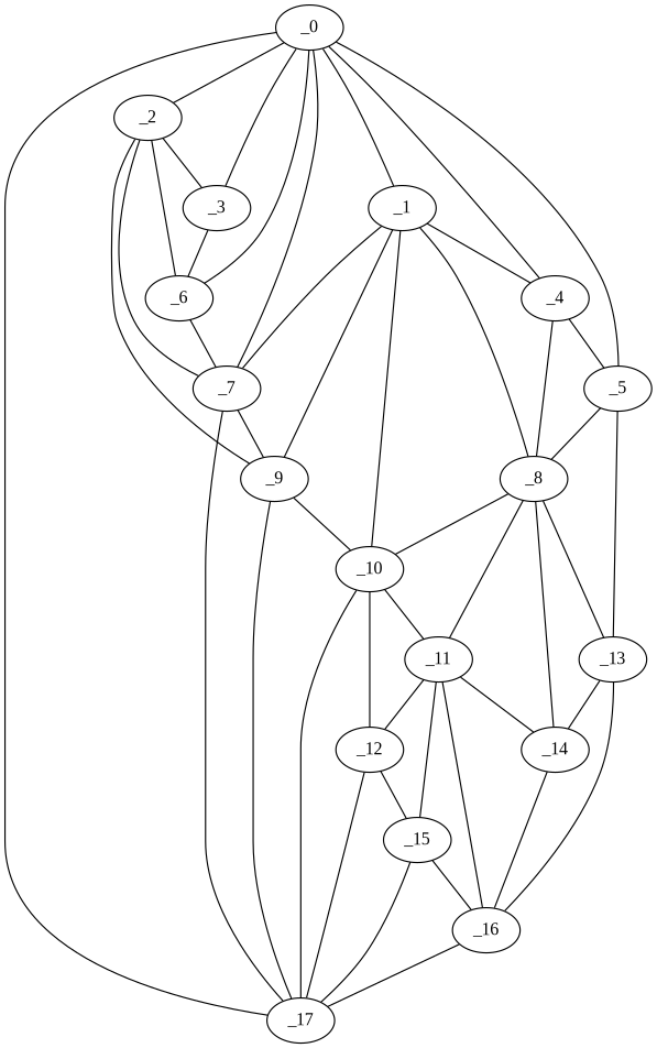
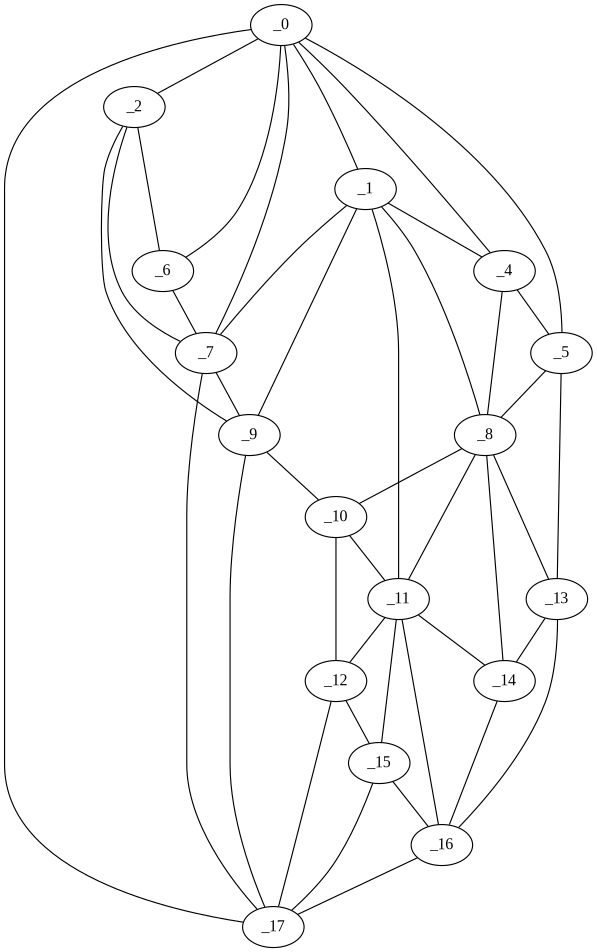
  graph {
    fontname="Liberation Serif"
    node [fontname="Liberation Serif" x=108 y=21]
    edge [fontname="Liberation Serif" valence=2]
    _0 [x=35 y=15]
    _1 [x=45 y=51]
    _2 [x=47 y=33]
-   _3 [x=48]
    _4 [x=50 y=93]
    _5 [x=52 y=113]
    _6 [x=53]
    _7 [x=60 y=23]
    _17 [x=126 y=41]
    _8 [x=65 y=74]
    _9 [x=68 y=30]
    _10 [x=84 y=39]
    _13 [y=106]
    _11 [x=104 y=69]
    _14 [x=111 y=87]
    _12 [y=45]
    _16 [x=122 y=75]
    _15 [x=120 y=57]
    _0 -- _1
    _0 -- _2
-   _0 -- _3
    _0 -- _4
    _0 -- _5 [valence=1]
    _0 -- _6
    _0 -- _7 [valence=1]
    _0 -- _17 [valence=1]
    _1 -- _4
    _1 -- _7 [valence=1]
    _1 -- _8 [valence=1]
    _1 -- _9
-   _1 -- _10
-   _2 -- _3 [valence=1]
+   _1 -- _11
    _2 -- _6
    _2 -- _7
    _2 -- _9
-   _3 -- _6
    _4 -- _5 [valence=1]
    _4 -- _8 [valence=1]
    _5 -- _8 [valence=1]
    _5 -- _13 [valence=1]
    _6 -- _7
    _7 -- _17
    _7 -- _9
    _8 -- _10
    _8 -- _13
    _8 -- _11
    _8 -- _14
    _9 -- _17
    _9 -- _10 [valence=1]
-   _10 -- _17
    _10 -- _11 [valence=1]
    _10 -- _12
    _13 -- _14 [valence=1]
    _13 -- _16 [valence=1]
    _11 -- _14
    _11 -- _12
    _11 -- _16
    _11 -- _15 [valence=1]
    _14 -- _16 [valence=1]
    _12 -- _17 [valence=1]
    _12 -- _15 [valence=1]
    _16 -- _17 [valence=1]
    _15 -- _17
    _15 -- _16
  }
